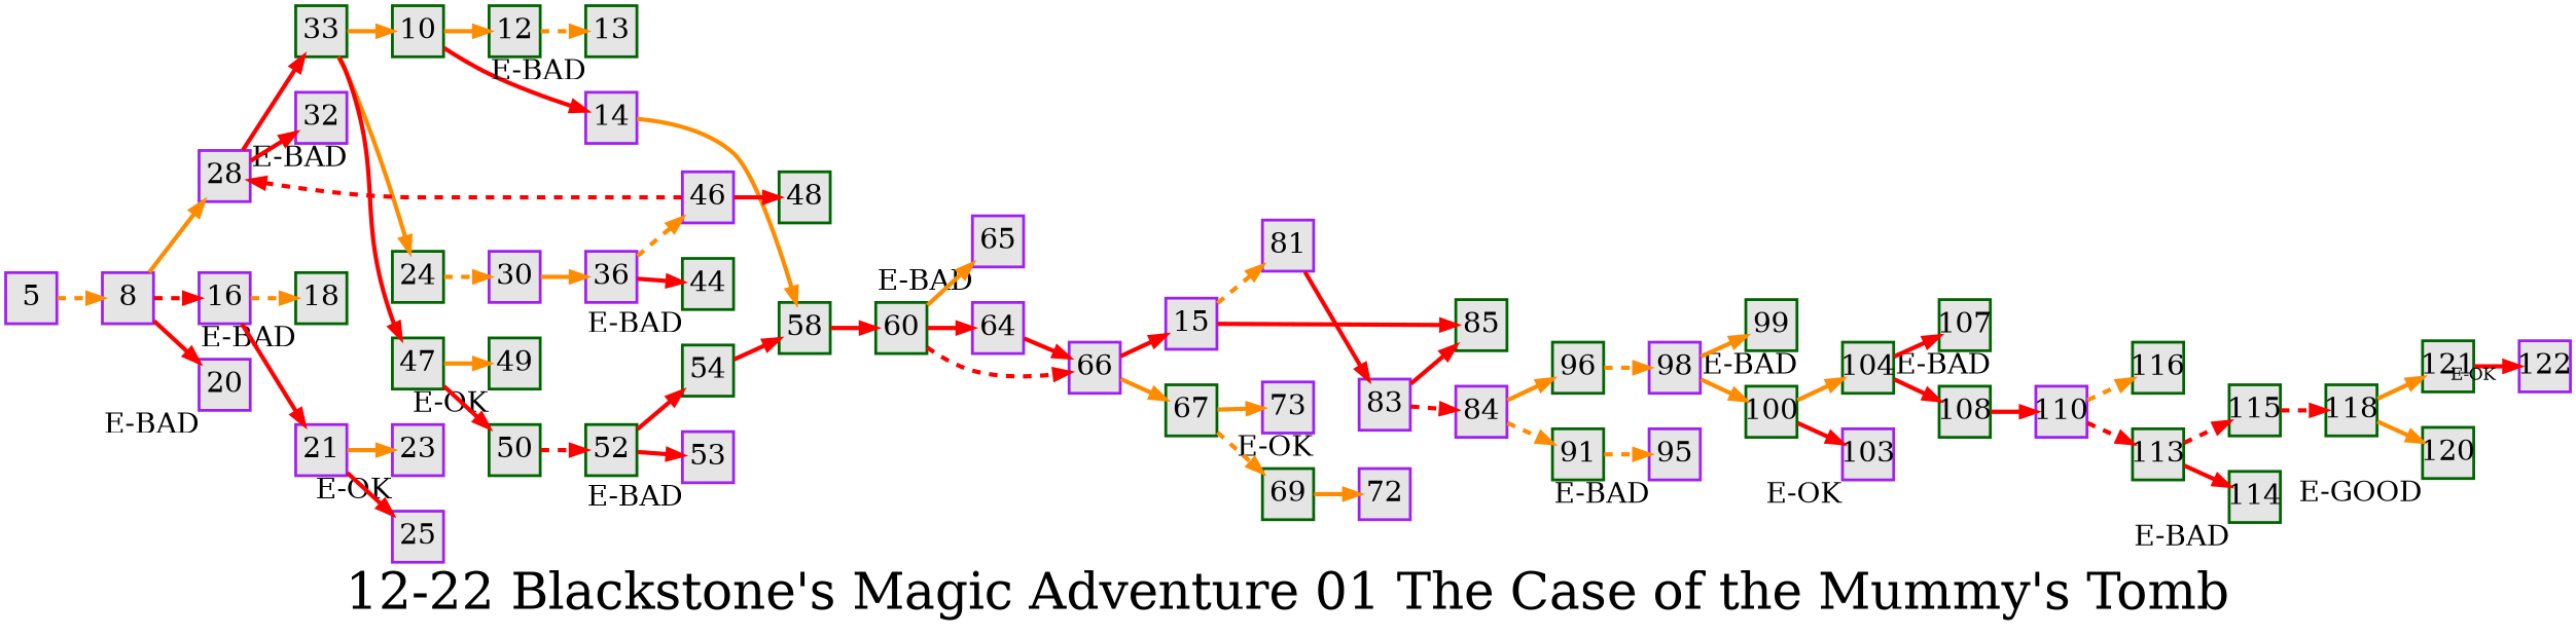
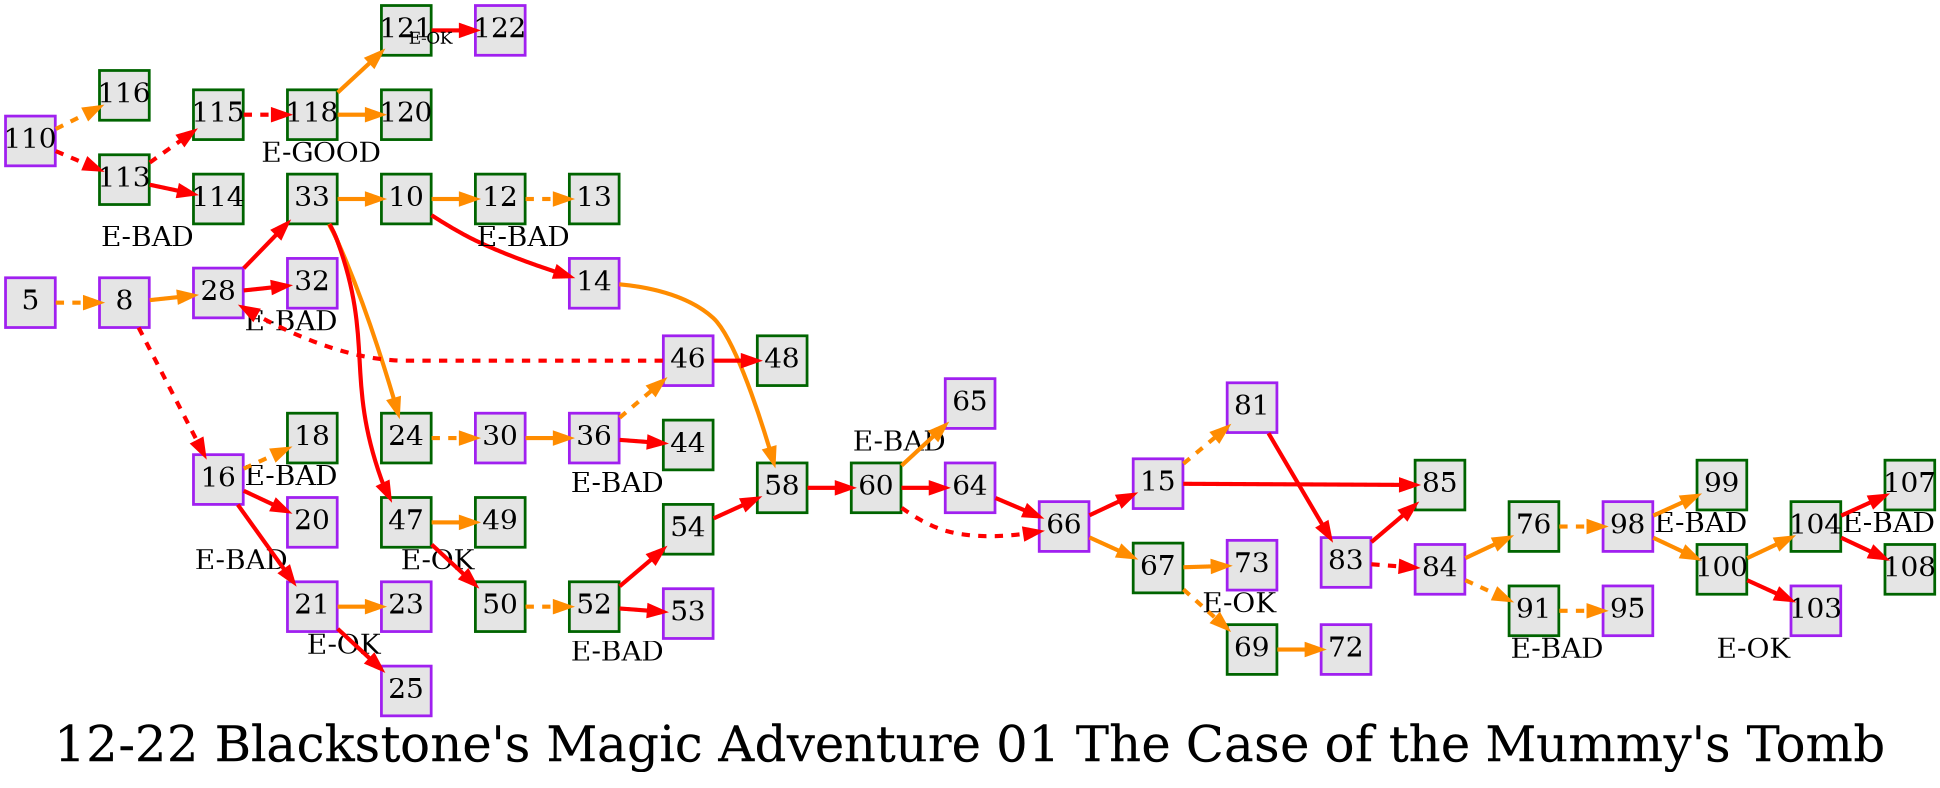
  digraph {
    fontsize=36
    label="12-22 Blackstone's Magic Adventure 01 The Case of the Mummy's Tomb"
    nodesep=0.35
    ordering=out
    rankdir=LR
    ranksep=0.45
    node [color=darkgreen fillcolor=grey90 fixedsize=true fontsize=20 labelfloat=true margin="0,0" penwidth=2 regular=true shape=rect style=filled]
    edge [color=red fontsize=12 labelfloat=true penwidth=3 style=solid]
    5 [color=purple]
    8 [color=purple]
    10
    12
    14 [color=purple]
    28 [color=purple]
    16 [color=purple]
    13 [xlabel="E-BAD"]
    58
    33
    32 [color=purple xlabel="E-BAD"]
    18 [xlabel="E-BAD"]
    20 [color=purple xlabel="E-BAD"]
    21 [color=purple]
    24
    47
    23 [color=purple xlabel="E-OK"]
    25 [color=purple]
    60
    65 [color=purple xlabel="E-BAD"]
    64 [color=purple]
    66 [color=purple]
    30 [color=purple]
    36 [color=purple]
    46 [color=purple]
    44 [xlabel="E-BAD"]
    49 [xlabel="E-OK"]
    50
    48
    52
    54
    53 [color=purple xlabel="E-BAD"]
    n33 [color=purple label=15]
    67
    81 [color=purple]
    85
    73 [color=purple xlabel="E-OK"]
    69
    83 [color=purple]
    72 [color=purple]
    84 [color=purple]
-   96
+   96 [label=76]
    91
    98 [color=purple]
    95 [color=purple xlabel="E-BAD"]
    99 [xlabel="E-BAD"]
    100
    104
    103 [color=purple xlabel="E-OK"]
    107 [xlabel="E-BAD"]
    108
    110 [color=purple]
    116
    113
    115
    114 [xlabel="E-BAD"]
    118
    121
    120 [xlabel="E-GOOD"]
    122 [color=purple]
    5 -> 8 [color=darkorange style=dashed]
    8 -> 28 [color=darkorange]
    8 -> 16 [style=dashed]
    10 -> 12 [color=darkorange]
    10 -> 14 [style=bold]
    12 -> 13 [color=darkorange style=dashed]
    14 -> 58 [color=darkorange style=bold]
    28 -> 33 [style=bold]
    28 -> 32
    16 -> 18 [color=darkorange style=dashed]
-   8 -> 20
+   16 -> 20
    16 -> 21 [style=bold]
    58 -> 60 [style=bold]
    33 -> 10 [color=darkorange style=bold]
    33 -> 24 [color=darkorange]
    33 -> 47
    21 -> 23 [color=darkorange]
    21 -> 25
    24 -> 30 [color=darkorange style=dashed]
    47 -> 49 [color=darkorange]
    47 -> 50
    60 -> 65 [color=darkorange style=bold]
    60 -> 64 [style=bold]
    60 -> 66 [style=dashed]
    64 -> 66 [style=bold]
    66 -> n33
    66 -> 67 [color=darkorange style=bold]
    30 -> 36 [color=darkorange style=bold]
    36 -> 46 [color=darkorange style=dashed]
    36 -> 44
    46 -> 28 [style=dashed]
    46 -> 48
-   50 -> 52 [style=dashed]
+   50 -> 52 [color=darkorange style=dashed]
    52 -> 54 [style=bold]
    52 -> 53 [style=bold]
    54 -> 58 [style=bold]
    n33 -> 81 [color=darkorange style=dashed]
    n33 -> 85
    67 -> 73 [color=darkorange]
    67 -> 69 [color=darkorange style=dashed]
    81 -> 83 [style=bold]
    69 -> 72 [color=darkorange style=bold]
    83 -> 85
    83 -> 84 [style=dashed]
    84 -> 96 [color=darkorange]
    84 -> 91 [color=darkorange style=dashed]
    96 -> 98 [color=darkorange style=dashed]
    91 -> 95 [color=darkorange style=dashed]
    98 -> 99 [color=darkorange style=bold]
    98 -> 100 [color=darkorange style=bold]
    100 -> 104 [color=darkorange]
    100 -> 103 [style=bold]
    104 -> 107
    104 -> 108
-   108 -> 110
    110 -> 116 [color=darkorange style=dashed]
    110 -> 113 [style=dashed]
    113 -> 115 [style=dashed]
    113 -> 114
    115 -> 118 [style=dashed]
    118 -> 121 [color=darkorange style=bold]
    118 -> 120 [color=darkorange style=bold]
    121 -> 122 [xlabel="E-OK"]
  }
